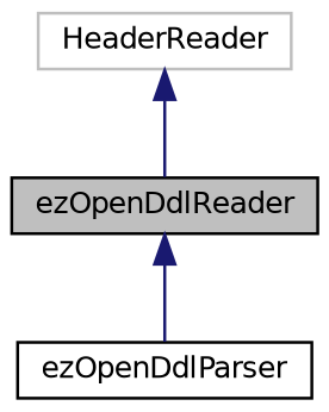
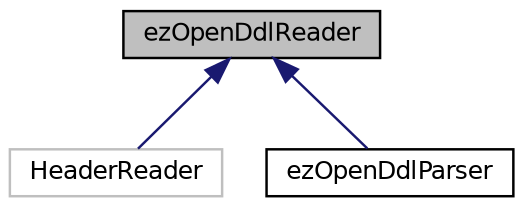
  digraph {
    node [color=black fillcolor=white fontname=Helvetica fontsize=10 shape=record style=filled]
    edge [color=midnightblue dir=back fontname=Helvetica fontsize=10 labelfontname=Helvetica labelfontsize=10 style=solid]
    n1 [fillcolor=grey75 fontcolor=black height=0.2 label=ezOpenDdlReader width=0.4]
    n2 [color=grey75 height=0.2 label=HeaderReader width=0.4]
    n3 [height=0.2 label=ezOpenDdlParser width=0.4]
-   n2 -> n1
+   n1 -> n2
    n1 -> n3
  }
